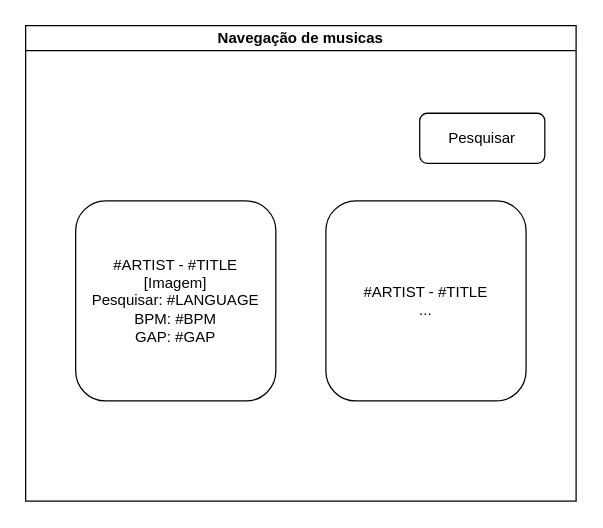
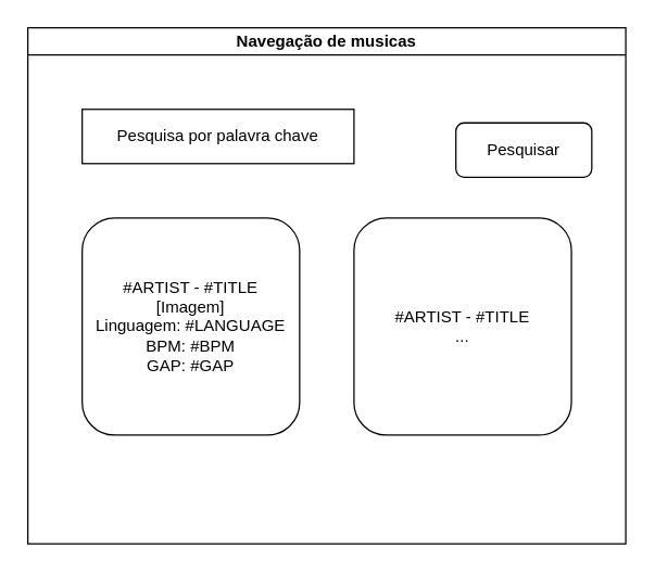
  <mxCell id="0" />
  <mxCell id="1" parent="0" />
  <mxCell id="2" value="Navegação de musicas" style="swimlane;whiteSpace=wrap;html=1;startSize=20;" vertex="1" parent="1"><mxGeometry x="20" y="20" width="440" height="380" as="geometry" /></mxCell>
- <mxCell id="3" value="#ARTIST - #TITLE&lt;br&gt;[Imagem]&lt;div&gt;Pesquisar: #LANGUAGE&lt;br&gt;BPM: #BPM&lt;br&gt;GAP: #GAP&lt;/div&gt;" style="rounded=1;whiteSpace=wrap;html=1;" vertex="1" parent="2"><mxGeometry x="40" y="140" width="160" height="160" as="geometry" /></mxCell>
+ <mxCell id="3" value="#ARTIST - #TITLE&lt;br&gt;[Imagem]&lt;div&gt;Linguagem: #LANGUAGE&lt;br&gt;BPM: #BPM&lt;br&gt;GAP: #GAP&lt;/div&gt;" style="rounded=1;whiteSpace=wrap;html=1;" vertex="1" parent="2"><mxGeometry x="40" y="140" width="160" height="160" as="geometry" /></mxCell>
+ <mxCell id="4" value="Pesquisa por palavra chave" style="rounded=0;whiteSpace=wrap;html=1;" vertex="1" parent="2"><mxGeometry x="40" y="60" width="200" height="40" as="geometry" /></mxCell>
  <mxCell id="5" value="Pesquisar" style="rounded=1;whiteSpace=wrap;html=1;" vertex="1" parent="2"><mxGeometry x="315" y="70" width="100" height="40" as="geometry" /></mxCell>
  <mxCell id="6" value="#ARTIST - #TITLE&lt;br&gt;..." style="rounded=1;whiteSpace=wrap;html=1;" vertex="1" parent="2"><mxGeometry x="240" y="140" width="160" height="160" as="geometry" /></mxCell>
